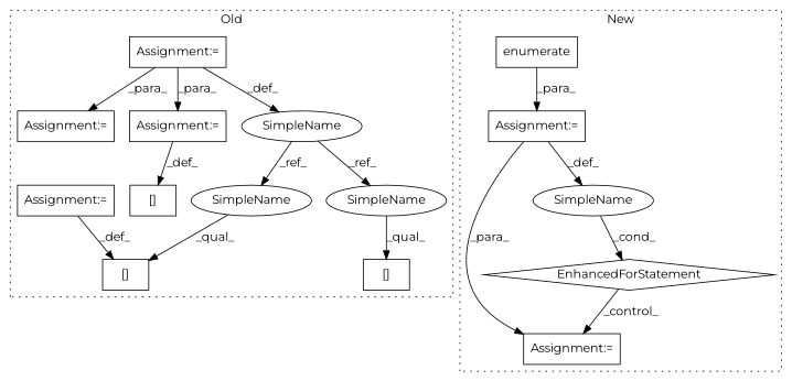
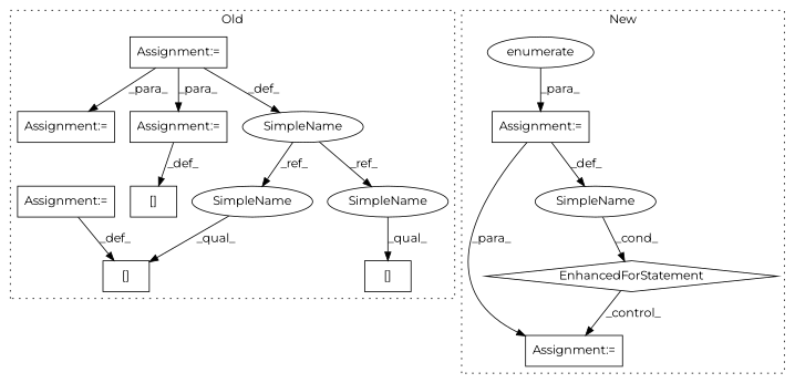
  digraph {
    fontname=Montserrat
    node [a=7 l=1 s="11528,11675" shape=box fontname=Montserrat]
    edge [fontname=Montserrat]
    n1 [a=2 l="16,1" label="[]" s="11886,11903"]
    n2 [label="Assignment:=" s=11308]
    n3 [a=2 l="16,1" label="[]" s="11433,11466"]
    n4 [label="Assignment:=" s=11790]
    n5 [label="Assignment:=" s=11710]
    n6 [label="Assignment:=" s=11467]
    n7 [a=2 l="19,1" label="[]" s="11680,11709"]
    n8 [a=42 l=15 label=SimpleName s=11293 shape=ellipse]
    n9 [a=42 l=15 label=SimpleName s=11886 shape=ellipse]
    n10 [a=42 l=15 label=SimpleName s=11433 shape=ellipse]
-   n11 [a=32 l="10,1" label=enumerate s="11630,11674"]
+   n11 [a=32 l="10,1" label=enumerate s="11630,11674" shape=ellipse]
    n12 [l="87,2" label="Assignment:="]
    n13 [a=70 l="87,2" label=EnhancedForStatement shape=diamond]
    n14 [label="Assignment:=" s=11817]
    n15 [a=42 l=5 label=SimpleName s=11622 shape=ellipse]
    subgraph cluster_1 {
      label=Old
      style=dotted
      n1
      n2
      n3
      n4
      n5
      n6
      n7
      n8
      n9
      n10
    }
    subgraph cluster_2 {
      label=New
      style=dotted
      n11
      n12
      n13
      n14
      n15
    }
    n2 -> n4 [label=_para_]
    n2 -> n5 [label=_para_]
    n2 -> n8 [label=_def_]
    n5 -> n7 [label=_def_]
    n6 -> n3 [label=_def_]
    n8 -> n9 [label=_ref_]
    n8 -> n10 [label=_ref_]
    n9 -> n1 [label=_qual_]
    n10 -> n3 [label=_qual_]
    n11 -> n12 [label=_para_]
    n12 -> n14 [label=_para_]
    n12 -> n15 [label=_def_]
    n13 -> n14 [label=_control_]
    n15 -> n13 [label=_cond_]
  }
